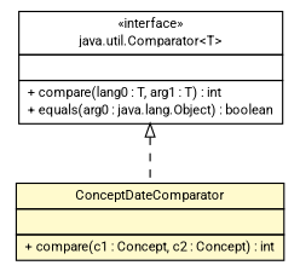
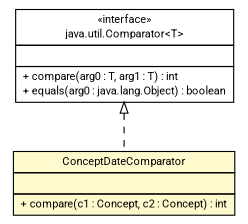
  digraph {
    nodesep=0.25
    ranksep=0.5
    fontname=Roboto
    node [fontcolor=black fontname=Roboto fontsize=10.0 shape=plaintext]
    n1 [label=<<table title="tud.iir.extraction.ConceptDateComparator" border="0" cellborder="1" cellspacing="0" cellpadding="2" port="p" bgcolor="lemonChiffon" href="./ConceptDateComparator.html"> 		<tr><td><table border="0" cellspacing="0" cellpadding="1"> <tr><td align="center" balign="center"> ConceptDateComparator </td></tr> 		</table></td></tr> 		<tr><td><table border="0" cellspacing="0" cellpadding="1"> <tr><td align="left" balign="left">  </td></tr> 		</table></td></tr> 		<tr><td><table border="0" cellspacing="0" cellpadding="1"> <tr><td align="left" balign="left"> + compare(c1 : Concept, c2 : Concept) : int </td></tr> 		</table></td></tr> 		</table>>]
-   n2 [label=<<table title="java.util.Comparator" border="0" cellborder="1" cellspacing="0" cellpadding="2" port="p" href="http://java.sun.com/j2se/1.4.2/docs/api/java/util/Comparator.html"> 		<tr><td><table border="0" cellspacing="0" cellpadding="1"> <tr><td align="center" balign="center"> &#171;interface&#187; </td></tr> <tr><td align="center" balign="center"> java.util.Comparator&lt;T&gt; </td></tr> 		</table></td></tr> 		<tr><td><table border="0" cellspacing="0" cellpadding="1"> <tr><td align="left" balign="left">  </td></tr> 		</table></td></tr> 		<tr><td><table border="0" cellspacing="0" cellpadding="1"> <tr><td align="left" balign="left"> + compare(lang0 : T, arg1 : T) : int </td></tr> <tr><td align="left" balign="left"> + equals(arg0 : java.lang.Object) : boolean </td></tr> 		</table></td></tr> 		</table>>]
+   n2 [label=<<table title="java.util.Comparator" border="0" cellborder="1" cellspacing="0" cellpadding="2" port="p" href="http://java.sun.com/j2se/1.4.2/docs/api/java/util/Comparator.html"> 		<tr><td><table border="0" cellspacing="0" cellpadding="1"> <tr><td align="center" balign="center"> &#171;interface&#187; </td></tr> <tr><td align="center" balign="center"> java.util.Comparator&lt;T&gt; </td></tr> 		</table></td></tr> 		<tr><td><table border="0" cellspacing="0" cellpadding="1"> <tr><td align="left" balign="left">  </td></tr> 		</table></td></tr> 		<tr><td><table border="0" cellspacing="0" cellpadding="1"> <tr><td align="left" balign="left"> + compare(arg0 : T, arg1 : T) : int </td></tr> <tr><td align="left" balign="left"> + equals(arg0 : java.lang.Object) : boolean </td></tr> 		</table></td></tr> 		</table>>]
    n2 -> n1 [arrowtail=empty dir=back fontname=Roboto fontsize=10 headport=p labelfontname=arial labelfontsize=10 style=dashed tailport=p]
  }
